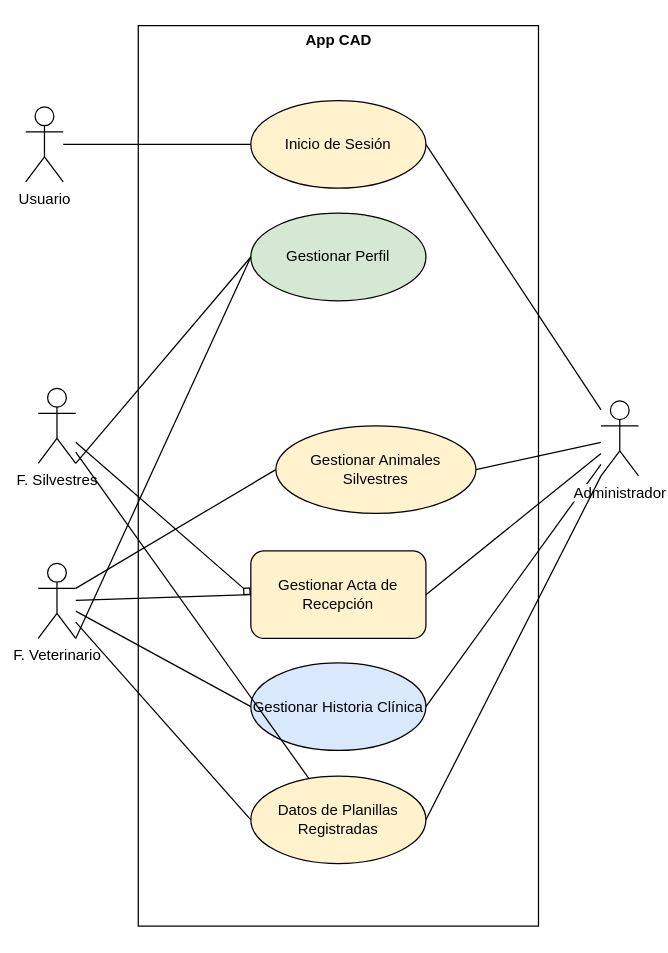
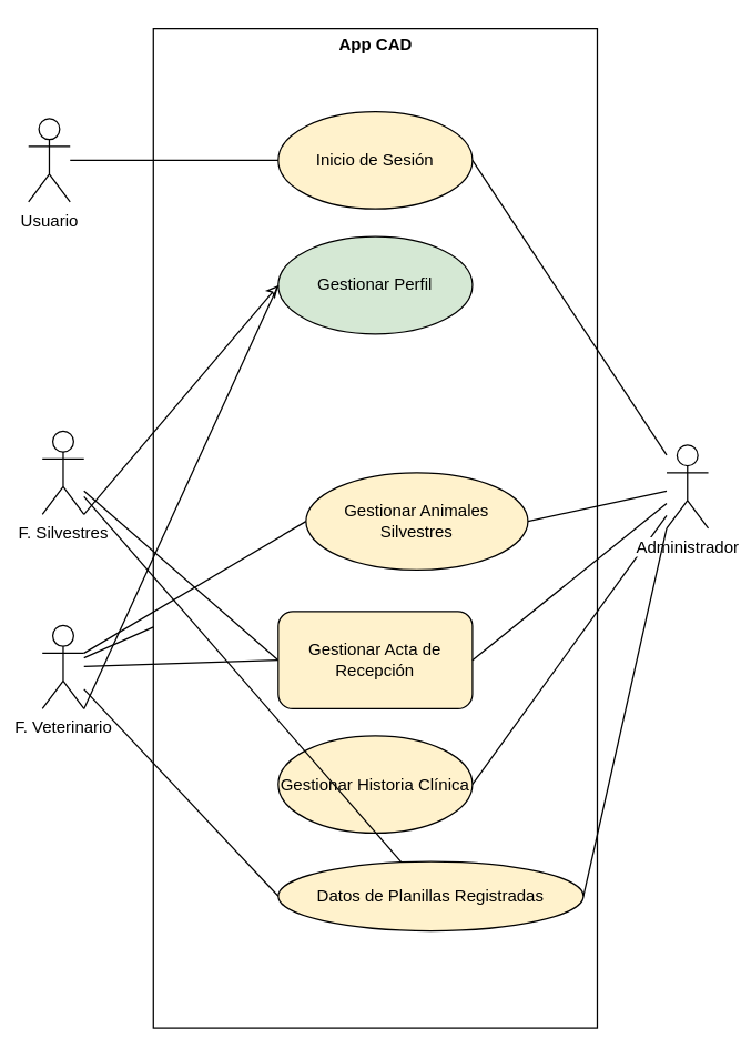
  <mxCell id="0" />
  <mxCell id="1" parent="0" />
  <mxCell id="2" value="&lt;b style=&quot;&quot;&gt;App CAD&lt;/b&gt;" style="html=1;labelPosition=center;verticalLabelPosition=top;align=center;verticalAlign=bottom;spacingBottom=-21;" parent="1" vertex="1"><mxGeometry x="110" y="20" width="320" height="720" as="geometry" /></mxCell>
- <mxCell id="3" style="rounded=0;orthogonalLoop=1;jettySize=auto;html=1;entryX=0;entryY=0.5;entryDx=0;entryDy=0;endArrow=none;endFill=0;" parent="1" source="6" target="10" edge="1"><mxGeometry relative="1" as="geometry" /></mxCell>
+ <mxCell id="3" style="rounded=0;orthogonalLoop=1;jettySize=auto;html=1;endArrow=none;endFill=0;" parent="1" source="6" target="2" edge="1"><mxGeometry relative="1" as="geometry" /></mxCell>
  <mxCell id="4" style="edgeStyle=none;rounded=0;orthogonalLoop=1;jettySize=auto;html=1;entryX=0;entryY=0.5;entryDx=0;entryDy=0;endArrow=none;endFill=0;exitX=1;exitY=0.333;exitDx=0;exitDy=0;exitPerimeter=0;" parent="1" source="6" target="11" edge="1"><mxGeometry relative="1" as="geometry"><mxPoint x="190" y="695" as="targetPoint" /></mxGeometry></mxCell>
  <mxCell id="5" style="edgeStyle=none;rounded=0;orthogonalLoop=1;jettySize=auto;html=1;entryX=0;entryY=0.5;entryDx=0;entryDy=0;endArrow=none;endFill=0;" parent="1" source="6" target="9" edge="1"><mxGeometry relative="1" as="geometry" /></mxCell>
  <mxCell id="6" value="F. Veterinario" style="shape=umlActor;verticalLabelPosition=bottom;verticalAlign=top;html=1;outlineConnect=0;labelBackgroundColor=default;" parent="1" vertex="1"><mxGeometry x="30" y="450" width="30" height="60" as="geometry" /></mxCell>
- <mxCell id="7" style="rounded=0;orthogonalLoop=1;jettySize=auto;html=1;entryX=0;entryY=0.5;entryDx=0;entryDy=0;endArrow=diamond;endFill=0;" parent="1" source="8" target="9" edge="1"><mxGeometry relative="1" as="geometry" /></mxCell>
+ <mxCell id="7" style="rounded=0;orthogonalLoop=1;jettySize=auto;html=1;entryX=0;entryY=0.5;entryDx=0;entryDy=0;endArrow=none;endFill=0;" parent="1" source="8" target="9" edge="1"><mxGeometry relative="1" as="geometry" /></mxCell>
  <mxCell id="8" value="F. Silvestres" style="shape=umlActor;verticalLabelPosition=bottom;verticalAlign=top;html=1;outlineConnect=0;labelBackgroundColor=default;" parent="1" vertex="1"><mxGeometry x="30" y="310" width="30" height="60" as="geometry" /></mxCell>
  <mxCell id="9" value="Gestionar Acta de Recepción" style="whiteSpace=wrap;html=1;fillColor=#fff2cc;strokeColor=#000000;rounded=1;" parent="1" vertex="1"><mxGeometry x="200" y="440" width="140" height="70" as="geometry" /></mxCell>
- <mxCell id="10" value="Gestionar Historia Clínica" style="ellipse;whiteSpace=wrap;html=1;fillColor=#dae8fc;strokeColor=#000000;" parent="1" vertex="1"><mxGeometry x="200" y="529.5" width="140" height="70" as="geometry" /></mxCell>
+ <mxCell id="10" value="Gestionar Historia Clínica" style="ellipse;whiteSpace=wrap;html=1;fillColor=#fff2cc;strokeColor=#000000;" parent="1" vertex="1"><mxGeometry x="200" y="529.5" width="140" height="70" as="geometry" /></mxCell>
  <mxCell id="11" value="Gestionar Animales Silvestres" style="ellipse;whiteSpace=wrap;html=1;fillColor=#fff2cc;strokeColor=#000000;" parent="1" vertex="1"><mxGeometry x="220" y="340" width="160" height="70" as="geometry" /></mxCell>
  <mxCell id="12" style="edgeStyle=none;rounded=0;orthogonalLoop=1;jettySize=auto;html=1;entryX=1;entryY=0.5;entryDx=0;entryDy=0;endArrow=none;endFill=0;" parent="1" source="15" target="9" edge="1"><mxGeometry relative="1" as="geometry" /></mxCell>
  <mxCell id="13" style="edgeStyle=none;rounded=0;orthogonalLoop=1;jettySize=auto;html=1;entryX=1;entryY=0.5;entryDx=0;entryDy=0;endArrow=none;endFill=0;" parent="1" source="15" target="10" edge="1"><mxGeometry relative="1" as="geometry" /></mxCell>
  <mxCell id="14" style="edgeStyle=none;rounded=0;orthogonalLoop=1;jettySize=auto;html=1;entryX=1;entryY=0.5;entryDx=0;entryDy=0;endArrow=none;endFill=0;" parent="1" source="15" target="11" edge="1"><mxGeometry relative="1" as="geometry" /></mxCell>
  <mxCell id="15" value="Administrador" style="shape=umlActor;verticalLabelPosition=bottom;verticalAlign=top;html=1;outlineConnect=0;labelBackgroundColor=#FFFFFF;" parent="1" vertex="1"><mxGeometry x="480" y="320" width="30" height="60" as="geometry" /></mxCell>
  <mxCell id="16" value="Gestionar Perfil" style="ellipse;whiteSpace=wrap;html=1;fillColor=#d5e8d4;strokeColor=#000000;" parent="1" vertex="1"><mxGeometry x="200" y="170" width="140" height="70" as="geometry" /></mxCell>
  <mxCell id="17" style="edgeStyle=none;rounded=0;orthogonalLoop=1;jettySize=auto;html=1;entryX=0;entryY=0.5;entryDx=0;entryDy=0;endArrow=none;endFill=0;exitX=1;exitY=1;exitDx=0;exitDy=0;exitPerimeter=0;" parent="1" source="6" target="16" edge="1"><mxGeometry relative="1" as="geometry"><mxPoint x="540" y="344.268" as="sourcePoint" /><mxPoint x="350" y="525" as="targetPoint" /></mxGeometry></mxCell>
- <mxCell id="18" style="edgeStyle=none;rounded=0;orthogonalLoop=1;jettySize=auto;html=1;entryX=0;entryY=0.5;entryDx=0;entryDy=0;endArrow=none;endFill=0;exitX=1;exitY=1;exitDx=0;exitDy=0;exitPerimeter=0;" parent="1" source="8" target="16" edge="1"><mxGeometry relative="1" as="geometry"><mxPoint x="80" y="390" as="sourcePoint" /><mxPoint x="210" y="625" as="targetPoint" /></mxGeometry></mxCell>
+ <mxCell id="18" style="edgeStyle=none;rounded=0;orthogonalLoop=1;jettySize=auto;html=1;entryX=0;entryY=0.5;entryDx=0;entryDy=0;endArrow=classic;endFill=0;exitX=1;exitY=1;exitDx=0;exitDy=0;exitPerimeter=0;" parent="1" source="8" target="16" edge="1"><mxGeometry relative="1" as="geometry"><mxPoint x="80" y="390" as="sourcePoint" /><mxPoint x="210" y="625" as="targetPoint" /></mxGeometry></mxCell>
  <mxCell id="19" value="Inicio de Sesión" style="ellipse;whiteSpace=wrap;html=1;fillColor=#fff2cc;strokeColor=#000000;" parent="1" vertex="1"><mxGeometry x="200" y="80" width="140" height="70" as="geometry" /></mxCell>
- <mxCell id="20" value="Datos de Planillas Registradas" style="ellipse;whiteSpace=wrap;html=1;fillColor=#fff2cc;strokeColor=#000000;" parent="1" vertex="1"><mxGeometry x="200" y="620" width="140" height="70" as="geometry" /></mxCell>
+ <mxCell id="20" value="Datos de Planillas Registradas" style="ellipse;whiteSpace=wrap;html=1;fillColor=#fff2cc;strokeColor=#000000;" parent="1" vertex="1"><mxGeometry x="200" y="620" width="220" height="50" as="geometry" /></mxCell>
  <mxCell id="21" style="edgeStyle=none;rounded=0;orthogonalLoop=1;jettySize=auto;html=1;entryX=1;entryY=0.5;entryDx=0;entryDy=0;endArrow=none;endFill=0;exitX=0;exitY=1;exitDx=0;exitDy=0;exitPerimeter=0;" parent="1" source="15" target="20" edge="1"><mxGeometry relative="1" as="geometry"><mxPoint x="540" y="347.89" as="sourcePoint" /><mxPoint x="350" y="574.5" as="targetPoint" /></mxGeometry></mxCell>
  <mxCell id="22" style="rounded=0;orthogonalLoop=1;jettySize=auto;html=1;entryX=1;entryY=0.5;entryDx=0;entryDy=0;endArrow=none;endFill=0;" parent="1" source="15" target="19" edge="1"><mxGeometry relative="1" as="geometry"><mxPoint x="540" y="329.983" as="sourcePoint" /><mxPoint x="329.497" y="329.749" as="targetPoint" /></mxGeometry></mxCell>
  <mxCell id="23" value="Usuario" style="shape=umlActor;verticalLabelPosition=bottom;verticalAlign=top;html=1;outlineConnect=0;" parent="1" vertex="1"><mxGeometry x="20" y="85" width="30" height="60" as="geometry" /></mxCell>
  <mxCell id="24" style="edgeStyle=none;rounded=0;orthogonalLoop=1;jettySize=auto;html=1;endArrow=none;endFill=0;exitX=0;exitY=0.5;exitDx=0;exitDy=0;" parent="1" source="19" target="23" edge="1"><mxGeometry relative="1" as="geometry"><mxPoint x="-100" y="450" as="sourcePoint" /><mxPoint x="40" y="145" as="targetPoint" /></mxGeometry></mxCell>
  <mxCell id="25" style="rounded=0;orthogonalLoop=1;jettySize=auto;html=1;entryX=0;entryY=0.5;entryDx=0;entryDy=0;endArrow=none;endFill=0;" parent="1" source="6" target="20" edge="1"><mxGeometry relative="1" as="geometry"><mxPoint x="70" y="498.177" as="sourcePoint" /><mxPoint x="210" y="574.5" as="targetPoint" /></mxGeometry></mxCell>
  <mxCell id="26" style="rounded=0;orthogonalLoop=1;jettySize=auto;html=1;endArrow=none;endFill=0;" parent="1" source="8" target="20" edge="1"><mxGeometry relative="1" as="geometry"><mxPoint x="70" y="506.935" as="sourcePoint" /><mxPoint x="210" y="665" as="targetPoint" /></mxGeometry></mxCell>
